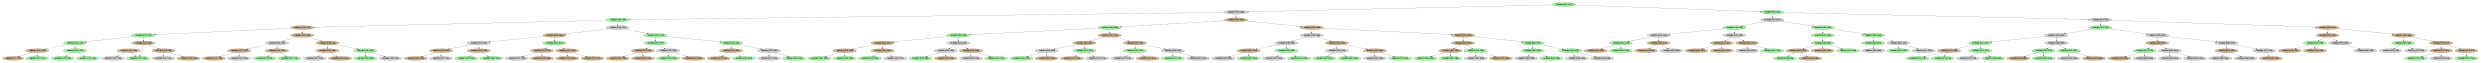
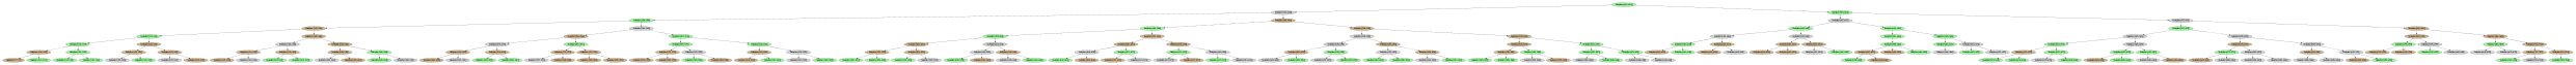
  digraph {
    fontname="PT Serif"
    node [fillcolor=palegreen fontname="PT Serif" style=filled]
    edge [fontname="PT Serif"]
    n1 [label="Node{data=[6441, 6441]}"]
    n2 [fillcolor=lightgrey label="Node{data=[4230, 4230]}"]
    n3 [label="Node{data=[6473, 6473]}"]
    n4 [label="Node{data=[1688, 1688]}"]
    n5 [fillcolor=tan label="Node{data=[4482, 4482]}"]
    n6 [fillcolor=lightgrey label="Node{data=[6457, 6457]}"]
    n7 [fillcolor=lightgrey label="Node{data=[6593, 6593]}"]
    n8 [fillcolor=tan label="Node{data=[1430, 1430]}"]
    n9 [fillcolor=lightgrey label="Node{data=[2964, 2964]}"]
    n10 [label="Node{data=[4466, 4466]}"]
    n11 [fillcolor=tan label="Node{data=[4508, 4508]}"]
    n12 [label="Node{data=[1422, 1422]}"]
    n13 [fillcolor=tan label="Node{data=[1680, 1680]}"]
    n14 [fillcolor=tan label="Node{data=[2366, 2366]}"]
    n15 [label="Node{data=[4118, 4118]}"]
    n16 [label="Node{data=[1418, 1418]}"]
    n17 [fillcolor=tan label="Node{data=[1426, 1426]}"]
    n18 [fillcolor=lightgrey label="Node{data=[1434, 1434]}"]
    n19 [fillcolor=tan label="Node{data=[1684, 1684]}"]
    n20 [fillcolor=tan label="Node{data=[1416, 1416]}"]
    n21 [label="Node{data=[1420, 1420]}"]
    n22 [fillcolor=tan label="Node{data=[1424, 1424]}"]
    n23 [fillcolor=tan label="Node{data=[1428, 1428]}"]
    n24 [fillcolor=tan label="Node{data=[777, 777]}"]
    n25 [label="Node{data=[1417, 1417]}"]
    n26 [label="Node{data=[1419, 1419]}"]
    n27 [label="Node{data=[1421, 1421]}"]
    n28 [fillcolor=lightgrey label="Node{data=[1423, 1423]}"]
    n29 [label="Node{data=[1425, 1425]}"]
    n30 [fillcolor=lightgrey label="Node{data=[1427, 1427]}"]
    n31 [fillcolor=tan label="Node{data=[1429, 1429]}"]
    n32 [fillcolor=tan label="Node{data=[1432, 1432]}"]
    n33 [fillcolor=tan label="Node{data=[1456, 1456]}"]
    n34 [fillcolor=tan label="Node{data=[1682, 1682]}"]
    n35 [label="Node{data=[1686, 1686]}"]
    n36 [fillcolor=tan label="Node{data=[1431, 1431]}"]
    n37 [fillcolor=lightgrey label="Node{data=[1433, 1433]}"]
    n38 [label="Node{data=[1435, 1435]}"]
    n39 [label="Node{data=[1679, 1679]}"]
    n40 [fillcolor=lightgrey label="Node{data=[1681, 1681]}"]
    n41 [fillcolor=tan label="Node{data=[1683, 1683]}"]
    n42 [label="Node{data=[1685, 1685]}"]
    n43 [fillcolor=lightgrey label="Node{data=[1687, 1687]}"]
    n44 [fillcolor=lightgrey label="Node{data=[1692, 1692]}"]
    n45 [label="Node{data=[2871, 2871]}"]
    n46 [label="Node{data=[3797, 3797]}"]
    n47 [label="Node{data=[4226, 4226]}"]
    n48 [fillcolor=tan label="Node{data=[1690, 1690]}"]
    n49 [fillcolor=tan label="Node{data=[1694, 1694]}"]
    n50 [fillcolor=tan label="Node{data=[2759, 2759]}"]
    n51 [fillcolor=tan label="Node{data=[2919, 2919]}"]
    n52 [fillcolor=tan label="Node{data=[1689, 1689]}"]
    n53 [fillcolor=lightgrey label="Node{data=[1691, 1691]}"]
    n54 [label="Node{data=[1693, 1693]}"]
    n55 [label="Node{data=[2031, 2031]}"]
    n56 [fillcolor=lightgrey label="Node{data=[2751, 2751]}"]
    n57 [fillcolor=tan label="Node{data=[2848, 2848]}"]
    n58 [fillcolor=tan label="Node{data=[2878, 2878]}"]
    n59 [fillcolor=tan label="Node{data=[2927, 2927]}"]
    n60 [fillcolor=tan label="Node{data=[2975, 2975]}"]
    n61 [fillcolor=lightgrey label="Node{data=[3839, 3839]}"]
    n62 [fillcolor=tan label="Node{data=[4206, 4206]}"]
    n63 [fillcolor=lightgrey label="Node{data=[4228, 4228]}"]
    n64 [fillcolor=tan label="Node{data=[2970, 2970]}"]
    n65 [fillcolor=tan label="Node{data=[2991, 2991]}"]
    n66 [label="Node{data=[3825, 3825]}"]
    n67 [fillcolor=tan label="Node{data=[3842, 3842]}"]
    n68 [fillcolor=tan label="Node{data=[4152, 4152]}"]
    n69 [label="Node{data=[4207, 4207]}"]
    n70 [fillcolor=lightgrey label="Node{data=[4227, 4227]}"]
    n71 [label="Node{data=[4229, 4229]}"]
    n72 [label="Node{data=[4238, 4238]}"]
    n73 [fillcolor=tan label="Node{data=[4474, 4474]}"]
    n74 [fillcolor=lightgrey label="Node{data=[4500, 4500]}"]
    n75 [fillcolor=tan label="Node{data=[5848, 5848]}"]
    n76 [fillcolor=tan label="Node{data=[4234, 4234]}"]
    n77 [fillcolor=lightgrey label="Node{data=[4242, 4242]}"]
    n78 [fillcolor=tan label="Node{data=[4470, 4470]}"]
    n79 [fillcolor=tan label="Node{data=[4478, 4478]}"]
    n80 [fillcolor=tan label="Node{data=[4232, 4232]}"]
    n81 [fillcolor=tan label="Node{data=[4236, 4236]}"]
    n82 [fillcolor=lightgrey label="Node{data=[4240, 4240]}"]
    n83 [fillcolor=tan label="Node{data=[4244, 4244]}"]
    n84 [label="Node{data=[4231, 4231]}"]
    n85 [label="Node{data=[4233, 4233]}"]
    n86 [label="Node{data=[4235, 4235]}"]
    n87 [fillcolor=lightgrey label="Node{data=[4237, 4237]}"]
    n88 [label="Node{data=[4239, 4239]}"]
    n89 [fillcolor=tan label="Node{data=[4241, 4241]}"]
    n90 [fillcolor=lightgrey label="Node{data=[4243, 4243]}"]
    n91 [label="Node{data=[4465, 4465]}"]
    n92 [fillcolor=lightgrey label="Node{data=[4468, 4468]}"]
    n93 [label="Node{data=[4472, 4472]}"]
    n94 [label="Node{data=[4476, 4476]}"]
    n95 [fillcolor=lightgrey label="Node{data=[4480, 4480]}"]
    n96 [label="Node{data=[4467, 4467]}"]
    n97 [fillcolor=tan label="Node{data=[4469, 4469]}"]
    n98 [fillcolor=tan label="Node{data=[4471, 4471]}"]
    n99 [fillcolor=lightgrey label="Node{data=[4473, 4473]}"]
    n100 [fillcolor=lightgrey label="Node{data=[4475, 4475]}"]
    n101 [fillcolor=tan label="Node{data=[4477, 4477]}"]
    n102 [label="Node{data=[4479, 4479]}"]
    n103 [fillcolor=lightgrey label="Node{data=[4481, 4481]}"]
    n104 [fillcolor=lightgrey label="Node{data=[4496, 4496]}"]
    n105 [fillcolor=tan label="Node{data=[4504, 4504]}"]
    n106 [fillcolor=tan label="Node{data=[5000, 5000]}"]
    n107 [label="Node{data=[6437, 6437]}"]
    n108 [fillcolor=tan label="Node{data=[4494, 4494]}"]
    n109 [label="Node{data=[4498, 4498]}"]
    n110 [fillcolor=lightgrey label="Node{data=[4502, 4502]}"]
    n111 [fillcolor=tan label="Node{data=[4506, 4506]}"]
    n112 [fillcolor=lightgrey label="Node{data=[4483, 4483]}"]
    n113 [label="Node{data=[4495, 4495]}"]
    n114 [fillcolor=lightgrey label="Node{data=[4497, 4497]}"]
    n115 [label="Node{data=[4499, 4499]}"]
    n116 [label="Node{data=[4501, 4501]}"]
    n117 [label="Node{data=[4503, 4503]}"]
    n118 [fillcolor=lightgrey label="Node{data=[4505, 4505]}"]
    n119 [label="Node{data=[4507, 4507]}"]
    n120 [fillcolor=tan label="Node{data=[4936, 4936]}"]
    n121 [label="Node{data=[5460, 5460]}"]
    n122 [label="Node{data=[5895, 5895]}"]
    n123 [label="Node{data=[6439, 6439]}"]
    n124 [label="Node{data=[4509, 4509]}"]
    n125 [label="Node{data=[4956, 4956]}"]
    n126 [fillcolor=lightgrey label="Node{data=[5005, 5005]}"]
    n127 [fillcolor=tan label="Node{data=[5493, 5493]}"]
    n128 [fillcolor=lightgrey label="Node{data=[5865, 5865]}"]
    n129 [label="Node{data=[6436, 6436]}"]
    n130 [fillcolor=lightgrey label="Node{data=[6438, 6438]}"]
    n131 [fillcolor=lightgrey label="Node{data=[6440, 6440]}"]
    n132 [label="Node{data=[6449, 6449]}"]
    n133 [label="Node{data=[6465, 6465]}"]
    n134 [label="Node{data=[6522, 6522]}"]
    n135 [fillcolor=tan label="Node{data=[6601, 6601]}"]
    n136 [fillcolor=lightgrey label="Node{data=[6445, 6445]}"]
    n137 [fillcolor=lightgrey label="Node{data=[6453, 6453]}"]
    n138 [label="Node{data=[6461, 6461]}"]
    n139 [label="Node{data=[6469, 6469]}"]
    n140 [label="Node{data=[6443, 6443]}"]
    n141 [fillcolor=tan label="Node{data=[6447, 6447]}"]
    n142 [fillcolor=tan label="Node{data=[6451, 6451]}"]
    n143 [fillcolor=tan label="Node{data=[6455, 6455]}"]
    n144 [fillcolor=tan label="Node{data=[6442, 6442]}"]
    n145 [label="Node{data=[6444, 6444]}"]
    n146 [fillcolor=tan label="Node{data=[6446, 6446]}"]
    n147 [fillcolor=lightgrey label="Node{data=[6448, 6448]}"]
    n148 [fillcolor=tan label="Node{data=[6450, 6450]}"]
    n149 [fillcolor=tan label="Node{data=[6452, 6452]}"]
    n150 [fillcolor=lightgrey label="Node{data=[6454, 6454]}"]
    n151 [label="Node{data=[6456, 6456]}"]
    n152 [label="Node{data=[6463, 6463]}"]
    n153 [label="Node{data=[6467, 6467]}"]
    n154 [fillcolor=lightgrey label="Node{data=[6471, 6471]}"]
    n155 [fillcolor=tan label="Node{data=[6459, 6459]}"]
    n156 [label="Node{data=[6458, 6458]}"]
    n157 [fillcolor=tan label="Node{data=[6460, 6460]}"]
    n158 [fillcolor=tan label="Node{data=[6462, 6462]}"]
    n159 [label="Node{data=[6464, 6464]}"]
    n160 [fillcolor=lightgrey label="Node{data=[6466, 6466]}"]
    n161 [label="Node{data=[6470, 6470]}"]
    n162 [fillcolor=lightgrey label="Node{data=[6472, 6472]}"]
    n163 [fillcolor=lightgrey label="Node{data=[6481, 6481]}"]
    n164 [fillcolor=lightgrey label="Node{data=[6585, 6585]}"]
    n165 [fillcolor=tan label="Node{data=[6597, 6597]}"]
    n166 [fillcolor=tan label="Node{data=[6660, 6660]}"]
    n167 [label="Node{data=[6477, 6477]}"]
    n168 [fillcolor=lightgrey label="Node{data=[6485, 6485]}"]
    n169 [fillcolor=tan label="Node{data=[6581, 6581]}"]
    n170 [fillcolor=lightgrey label="Node{data=[6589, 6589]}"]
    n171 [fillcolor=tan label="Node{data=[6475, 6475]}"]
    n172 [label="Node{data=[6479, 6479]}"]
    n173 [label="Node{data=[6483, 6483]}"]
    n174 [label="Node{data=[6487, 6487]}"]
    n175 [label="Node{data=[6474, 6474]}"]
    n176 [label="Node{data=[6476, 6476]}"]
    n177 [fillcolor=lightgrey label="Node{data=[6478, 6478]}"]
    n178 [label="Node{data=[6480, 6480]}"]
    n179 [fillcolor=tan label="Node{data=[6482, 6482]}"]
    n180 [label="Node{data=[6484, 6484]}"]
    n181 [fillcolor=lightgrey label="Node{data=[6486, 6486]}"]
    n182 [fillcolor=tan label="Node{data=[6488, 6488]}"]
    n183 [label="Node{data=[6579, 6579]}"]
    n184 [fillcolor=lightgrey label="Node{data=[6583, 6583]}"]
    n185 [fillcolor=tan label="Node{data=[6587, 6587]}"]
    n186 [fillcolor=lightgrey label="Node{data=[6591, 6591]}"]
    n187 [fillcolor=tan label="Node{data=[6543, 6543]}"]
    n188 [fillcolor=lightgrey label="Node{data=[6580, 6580]}"]
    n189 [fillcolor=lightgrey label="Node{data=[6582, 6582]}"]
    n190 [fillcolor=lightgrey label="Node{data=[6584, 6584]}"]
    n191 [fillcolor=lightgrey label="Node{data=[6586, 6586]}"]
    n192 [fillcolor=lightgrey label="Node{data=[6588, 6588]}"]
    n193 [fillcolor=tan label="Node{data=[6590, 6590]}"]
+   n194 [label="Node{data=[6592, 6592]}"]
    n195 [label="Node{data=[6595, 6595]}"]
    n196 [fillcolor=lightgrey label="Node{data=[6599, 6599]}"]
    n197 [label="Node{data=[6603, 6603]}"]
    n198 [fillcolor=tan label="Node{data=[7962, 7962]}"]
    n199 [fillcolor=tan label="Node{data=[6594, 6594]}"]
    n200 [fillcolor=tan label="Node{data=[6596, 6596]}"]
+   n201 [label="Node{data=[6598, 6598]}"]
    n202 [fillcolor=lightgrey label="Node{data=[6600, 6600]}"]
    n203 [fillcolor=lightgrey label="Node{data=[6602, 6602]}"]
    n204 [fillcolor=lightgrey label="Node{data=[6635, 6635]}"]
    n205 [fillcolor=tan label="Node{data=[7307, 7307]}"]
    n206 [fillcolor=tan label="Node{data=[8915, 8915]}"]
    n207 [label="Node{data=[7263, 7263]}"]
    n208 [fillcolor=lightgrey label="Node{data=[7604, 7604]}"]
    n209 [label="Node{data=[9324, 9324]}"]
    n1 -> n2
    n1 -> n3
    n2 -> n4
    n2 -> n5
    n3 -> n6
    n3 -> n7
    n4 -> n8
    n4 -> n9
    n5 -> n10
    n5 -> n11
    n6 -> n132
    n6 -> n133
    n7 -> n134
    n7 -> n135
    n8 -> n12
    n8 -> n13
    n9 -> n14
    n9 -> n15
    n10 -> n72
    n10 -> n73
    n11 -> n74
    n11 -> n75
    n12 -> n16
    n12 -> n17
    n13 -> n18
    n13 -> n19
    n14 -> n44
    n14 -> n45
    n15 -> n46
    n15 -> n47
    n16 -> n20
    n16 -> n21
-   n17 -> n29
+   n17 -> n22
    n17 -> n23
    n18 -> n32
    n18 -> n33
    n19 -> n34
    n19 -> n35
    n20 -> n24
    n20 -> n25
    n21 -> n26
    n21 -> n27
    n22 -> n28
    n22 -> n29
    n23 -> n30
    n23 -> n31
    n32 -> n36
    n32 -> n37
    n33 -> n38
    n33 -> n39
    n34 -> n40
    n34 -> n41
    n35 -> n42
    n35 -> n43
    n44 -> n48
    n44 -> n49
    n45 -> n50
    n45 -> n51
    n46 -> n60
    n46 -> n61
    n47 -> n62
    n47 -> n63
    n48 -> n52
    n48 -> n53
    n49 -> n54
    n49 -> n55
    n50 -> n56
    n50 -> n57
    n51 -> n58
    n51 -> n59
    n60 -> n64
    n60 -> n65
    n61 -> n66
    n61 -> n67
    n62 -> n68
    n62 -> n69
    n63 -> n70
    n63 -> n71
    n72 -> n76
    n72 -> n77
    n73 -> n78
    n73 -> n79
    n74 -> n104
    n74 -> n105
    n75 -> n106
    n75 -> n107
    n76 -> n80
    n76 -> n81
    n77 -> n82
    n77 -> n83
    n78 -> n92
    n78 -> n93
    n79 -> n94
    n79 -> n95
    n80 -> n84
    n80 -> n85
    n81 -> n86
    n81 -> n87
    n82 -> n88
    n82 -> n89
    n83 -> n90
    n83 -> n91
    n92 -> n96
    n92 -> n97
    n93 -> n98
    n93 -> n99
    n94 -> n100
    n94 -> n101
    n95 -> n102
    n95 -> n103
    n104 -> n108
    n104 -> n109
    n105 -> n110
    n105 -> n111
    n106 -> n120
    n106 -> n121
    n107 -> n122
    n107 -> n123
    n108 -> n112
    n108 -> n113
    n109 -> n114
    n109 -> n115
    n110 -> n116
    n110 -> n117
    n111 -> n118
    n111 -> n119
    n120 -> n124
    n120 -> n125
    n121 -> n126
    n121 -> n127
    n122 -> n128
    n122 -> n129
    n123 -> n130
    n123 -> n131
    n132 -> n136
    n132 -> n137
    n133 -> n138
    n133 -> n139
    n134 -> n163
    n134 -> n164
    n135 -> n165
    n135 -> n166
    n136 -> n140
    n136 -> n141
    n137 -> n142
    n137 -> n143
    n138 -> n152
    n139 -> n153
    n139 -> n154
    n140 -> n144
    n140 -> n145
    n141 -> n146
    n141 -> n147
    n142 -> n148
    n142 -> n149
    n143 -> n150
    n143 -> n151
    n152 -> n155
    n152 -> n158
    n152 -> n159
    n153 -> n160
    n154 -> n161
    n154 -> n162
    n155 -> n156
    n155 -> n157
    n163 -> n167
    n163 -> n168
    n164 -> n169
    n164 -> n170
    n165 -> n195
    n165 -> n196
    n166 -> n197
    n166 -> n198
    n167 -> n171
    n167 -> n172
    n168 -> n173
    n168 -> n174
    n169 -> n183
    n169 -> n184
    n170 -> n185
    n170 -> n186
    n171 -> n175
    n171 -> n176
    n172 -> n177
    n172 -> n178
    n173 -> n179
    n173 -> n180
    n174 -> n181
    n174 -> n182
    n183 -> n187
    n183 -> n188
    n184 -> n189
    n184 -> n190
    n185 -> n191
    n185 -> n192
    n186 -> n193
+   n186 -> n194
    n195 -> n199
    n195 -> n200
+   n196 -> n201
    n196 -> n202
    n197 -> n203
    n197 -> n204
    n198 -> n205
    n198 -> n206
    n205 -> n207
    n205 -> n208
    n206 -> n209
  }
